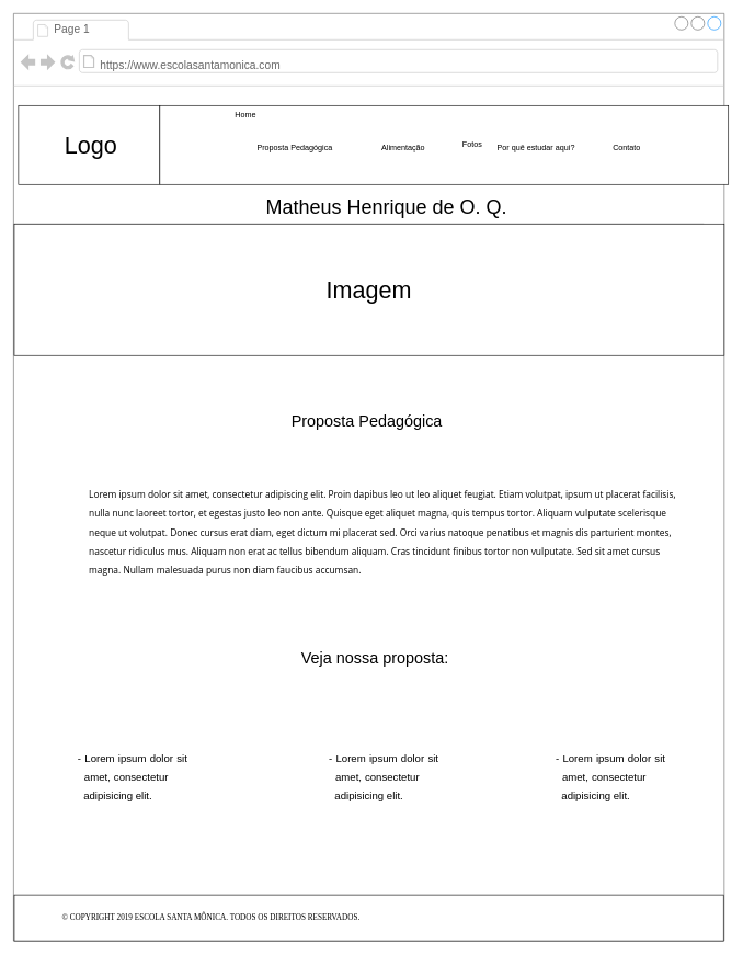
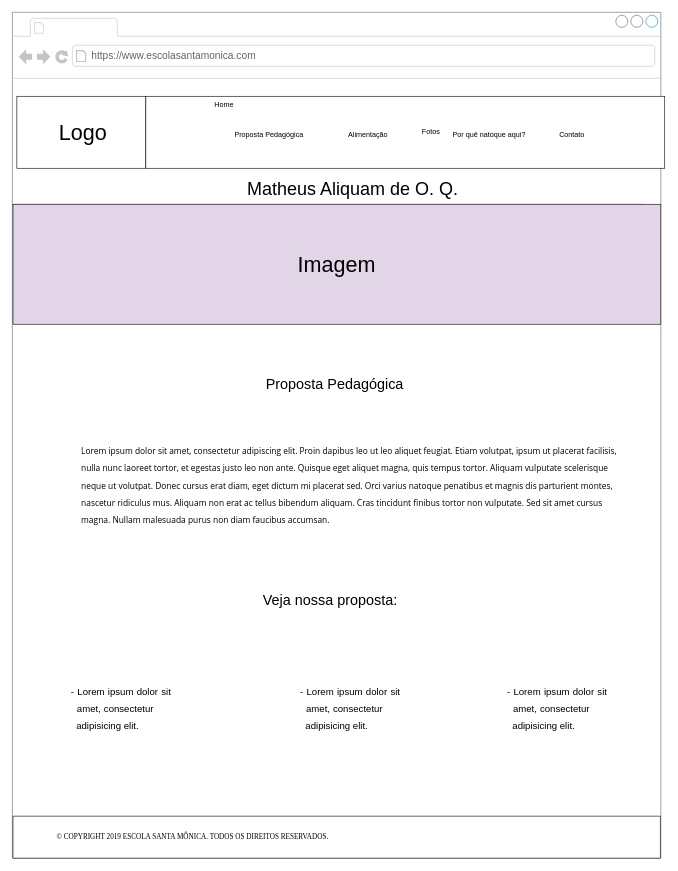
  <mxCell id="0" />
  <mxCell id="1" parent="0" />
  <mxCell id="2" value="" style="strokeWidth=1;shadow=0;dashed=0;align=center;html=1;shape=mxgraph.mockup.containers.browserWindow;rSize=0;strokeColor=#666666;mainText=,;recursiveResize=0;rounded=0;labelBackgroundColor=none;fontFamily=Verdana;fontSize=12" parent="1" vertex="1"><mxGeometry x="20" y="20" width="1081" height="1410" as="geometry" /></mxCell>
- <mxCell id="3" value="Page 1" style="strokeWidth=1;shadow=0;dashed=0;align=center;html=1;shape=mxgraph.mockup.containers.anchor;fontSize=17;fontColor=#666666;align=left;" parent="2" vertex="1"><mxGeometry x="60" y="12" width="110" height="26" as="geometry" /></mxCell>
- <mxCell id="4" value="https://www.escolasantamonica.com" style="strokeWidth=1;shadow=0;dashed=0;align=center;html=1;shape=mxgraph.mockup.containers.anchor;rSize=0;fontSize=17;fontColor=#666666;align=left;" parent="2" vertex="1"><mxGeometry x="130" y="60" width="370" height="40" as="geometry" /></mxCell>
+ <mxCell id="4" value="https://www.escolasantamonica.com" style="strokeWidth=1;shadow=0;dashed=0;align=center;html=1;shape=mxgraph.mockup.containers.anchor;rSize=0;fontSize=17;fontColor=#666666;align=left;" parent="2" vertex="1"><mxGeometry x="130" y="60" width="250" height="26" as="geometry" /></mxCell>
  <mxCell id="5" value="" style="verticalLabelPosition=bottom;shadow=0;dashed=0;align=center;html=1;verticalAlign=top;strokeWidth=1;shape=mxgraph.mockup.markup.line;strokeColor=#999999;rounded=0;labelBackgroundColor=none;fillColor=#ffffff;fontFamily=Verdana;fontSize=12;fontColor=#000000;" parent="2" vertex="1"><mxGeometry y="310" width="1050" height="20" as="geometry" /></mxCell>
  <mxCell id="6" value="" style="text;html=1;strokeColor=#000000;fillColor=#ffffff;align=center;verticalAlign=middle;whiteSpace=wrap;rounded=0;fontFamily=Helvetica;fontSize=12;fontColor=#000000;" parent="2" vertex="1"><mxGeometry x="7.5" y="140" width="215" height="120" as="geometry" /></mxCell>
  <mxCell id="7" value="&lt;font style=&quot;font-size: 36px&quot;&gt;Logo&lt;/font&gt;" style="text;html=1;strokeColor=none;fillColor=none;align=center;verticalAlign=middle;whiteSpace=wrap;rounded=0;" parent="2" vertex="1"><mxGeometry x="94.5" y="185.5" width="46" height="29" as="geometry" /></mxCell>
  <mxCell id="8" value="" style="rounded=0;whiteSpace=wrap;html=1;" parent="2" vertex="1"><mxGeometry x="222.5" y="140" width="865" height="120" as="geometry" /></mxCell>
  <mxCell id="9" value="Home" style="text;html=1;strokeColor=none;fillColor=none;align=center;verticalAlign=middle;whiteSpace=wrap;rounded=0;" parent="2" vertex="1"><mxGeometry x="332.5" y="145" width="40" height="20" as="geometry" /></mxCell>
  <mxCell id="10" value="Proposta Pedagógica" style="text;html=1;strokeColor=none;fillColor=none;align=center;verticalAlign=middle;whiteSpace=wrap;rounded=0;" parent="2" vertex="1"><mxGeometry x="357.5" y="195" width="140" height="20" as="geometry" /></mxCell>
  <mxCell id="11" value="Alimentação" style="text;html=1;strokeColor=none;fillColor=none;align=center;verticalAlign=middle;whiteSpace=wrap;rounded=0;" parent="2" vertex="1"><mxGeometry x="572.5" y="195" width="40" height="20" as="geometry" /></mxCell>
  <mxCell id="12" value="Fotos" style="text;html=1;strokeColor=none;fillColor=none;align=center;verticalAlign=middle;whiteSpace=wrap;rounded=0;" parent="2" vertex="1"><mxGeometry x="677.5" y="190" width="40" height="20" as="geometry" /></mxCell>
- <mxCell id="13" value="Por quê estudar aqui?" style="text;html=1;strokeColor=none;fillColor=none;align=center;verticalAlign=middle;whiteSpace=wrap;rounded=0;" parent="2" vertex="1"><mxGeometry x="725" y="194.5" width="140" height="20" as="geometry" /></mxCell>
+ <mxCell id="13" value="Por quê natoque aqui?" style="text;html=1;strokeColor=none;fillColor=none;align=center;verticalAlign=middle;whiteSpace=wrap;rounded=0;" parent="2" vertex="1"><mxGeometry x="725" y="194.5" width="140" height="20" as="geometry" /></mxCell>
  <mxCell id="14" value="Contato" style="text;html=1;strokeColor=none;fillColor=none;align=center;verticalAlign=middle;whiteSpace=wrap;rounded=0;" parent="2" vertex="1"><mxGeometry x="912.5" y="195" width="40" height="20" as="geometry" /></mxCell>
  <mxCell id="15" value="&lt;font style=&quot;font-size: 24px&quot;&gt;Proposta Pedagógica&lt;/font&gt;" style="text;html=1;strokeColor=none;fillColor=none;align=center;verticalAlign=middle;whiteSpace=wrap;rounded=0;" parent="2" vertex="1"><mxGeometry x="396" y="610" width="283" height="20" as="geometry" /></mxCell>
- <mxCell id="16" value="&lt;font style=&quot;font-size: 36px&quot;&gt;Imagem&lt;/font&gt;" style="rounded=0;whiteSpace=wrap;html=1;align=center;" parent="2" vertex="1"><mxGeometry x="1" y="320" width="1080" height="200" as="geometry" /></mxCell>
+ <mxCell id="16" value="&lt;font style=&quot;font-size: 36px&quot;&gt;Imagem&lt;/font&gt;" style="rounded=0;whiteSpace=wrap;html=1;align=center;fillColor=#e1d5e7;" parent="2" vertex="1"><mxGeometry x="1" y="320" width="1080" height="200" as="geometry" /></mxCell>
  <mxCell id="17" value="&lt;h1&gt;&lt;span style=&quot;font-family: &amp;#34;open sans&amp;#34; , &amp;#34;arial&amp;#34; , sans-serif ; font-size: 14px ; font-weight: 400 ; text-align: justify ; background-color: rgb(255 , 255 , 255)&quot;&gt;Lorem ipsum dolor sit amet, consectetur adipiscing elit. Proin dapibus leo ut leo aliquet feugiat. Etiam volutpat, ipsum ut placerat facilisis, nulla nunc laoreet tortor, et egestas justo leo non ante. Quisque eget aliquet magna, quis tempus tortor. Aliquam vulputate scelerisque neque ut volutpat. Donec cursus erat diam, eget dictum mi placerat sed. Orci varius natoque penatibus et magnis dis parturient montes, nascetur ridiculus mus. Aliquam non erat ac tellus bibendum aliquam. Cras tincidunt finibus tortor non vulputate. Sed sit amet cursus magna. Nullam malesuada purus non diam faucibus accumsan.&lt;/span&gt;&lt;br&gt;&lt;/h1&gt;" style="text;html=1;strokeColor=none;fillColor=none;spacing=5;spacingTop=-20;whiteSpace=wrap;overflow=hidden;rounded=0;" parent="2" vertex="1"><mxGeometry x="110" y="709" width="920" height="151" as="geometry" /></mxCell>
- <mxCell id="18" value="&lt;font style=&quot;font-size: 24px&quot;&gt;Veja nossa proposta:&lt;/font&gt;" style="text;html=1;strokeColor=none;fillColor=none;align=center;verticalAlign=middle;whiteSpace=wrap;rounded=0;" parent="2" vertex="1"><mxGeometry x="421" y="970" width="258" height="20" as="geometry" /></mxCell>
+ <mxCell id="18" value="&lt;font style=&quot;font-size: 24px&quot;&gt;Veja nossa proposta:&lt;/font&gt;" style="text;html=1;strokeColor=none;fillColor=none;align=center;verticalAlign=middle;whiteSpace=wrap;rounded=0;" parent="2" vertex="1"><mxGeometry x="401" y="970" width="258" height="20" as="geometry" /></mxCell>
  <mxCell id="19" value="&lt;h1 style=&quot;text-align: justify&quot;&gt;&lt;span style=&quot;font-size: medium ; font-weight: normal&quot;&gt;- Lorem ipsum dolor sit&amp;nbsp; &amp;nbsp; &amp;nbsp; amet, consectetur&amp;nbsp; &amp;nbsp; &amp;nbsp; &amp;nbsp; &amp;nbsp; &amp;nbsp; adipisicing elit.&lt;/span&gt;&lt;/h1&gt;" style="text;html=1;strokeColor=none;fillColor=none;spacing=5;spacingTop=-20;whiteSpace=wrap;overflow=hidden;rounded=0;" parent="2" vertex="1"><mxGeometry x="93" y="1110" width="190" height="120" as="geometry" /></mxCell>
  <mxCell id="20" value="&lt;h1 style=&quot;text-align: justify&quot;&gt;&lt;span style=&quot;font-size: medium ; font-weight: normal&quot;&gt;- Lorem ipsum dolor sit&amp;nbsp; &amp;nbsp; &amp;nbsp; amet, consectetur&amp;nbsp; &amp;nbsp; &amp;nbsp; &amp;nbsp; &amp;nbsp; &amp;nbsp; adipisicing elit.&lt;/span&gt;&lt;/h1&gt;" style="text;html=1;strokeColor=none;fillColor=none;spacing=5;spacingTop=-20;whiteSpace=wrap;overflow=hidden;rounded=0;" parent="2" vertex="1"><mxGeometry x="475" y="1110" width="190" height="120" as="geometry" /></mxCell>
  <mxCell id="21" value="&lt;h1 style=&quot;text-align: justify&quot;&gt;&lt;span style=&quot;font-size: medium ; font-weight: normal&quot;&gt;- Lorem ipsum dolor sit&amp;nbsp; &amp;nbsp; &amp;nbsp; amet, consectetur&amp;nbsp; &amp;nbsp; &amp;nbsp; &amp;nbsp; &amp;nbsp; &amp;nbsp; adipisicing elit.&lt;/span&gt;&lt;/h1&gt;" style="text;html=1;strokeColor=none;fillColor=none;spacing=5;spacingTop=-20;whiteSpace=wrap;overflow=hidden;rounded=0;" parent="2" vertex="1"><mxGeometry x="820" y="1110" width="190" height="120" as="geometry" /></mxCell>
  <mxCell id="22" value="" style="rounded=0;whiteSpace=wrap;html=1;" parent="2" vertex="1"><mxGeometry x="1" y="1340" width="1079" height="70" as="geometry" /></mxCell>
  <mxCell id="23" value="&lt;span style=&quot;font-family: &amp;#34;londrina solid&amp;#34; , cursive ; text-transform: uppercase ; background-color: rgb(255 , 255 , 255)&quot;&gt;© COPYRIGHT 2019 ESCOLA SANTA MÔNICA. TODOS OS DIREITOS RESERVADOS.&lt;/span&gt;" style="text;html=1;align=center;verticalAlign=middle;whiteSpace=wrap;rounded=0;" parent="2" vertex="1"><mxGeometry x="7.5" y="1365" width="585" height="20" as="geometry" /></mxCell>
- <mxCell id="24" value="&lt;font style=&quot;font-size: 30px&quot;&gt;Matheus Henrique de O. Q.&lt;/font&gt;" style="text;html=1;align=center;" parent="2" vertex="1"><mxGeometry x="357" y="270" width="420" height="40" as="geometry" /></mxCell>
+ <mxCell id="24" value="&lt;font style=&quot;font-size: 30px&quot;&gt;Matheus Aliquam de O. Q.&lt;/font&gt;" style="text;html=1;align=center;" parent="2" vertex="1"><mxGeometry x="357" y="270" width="420" height="40" as="geometry" /></mxCell>
